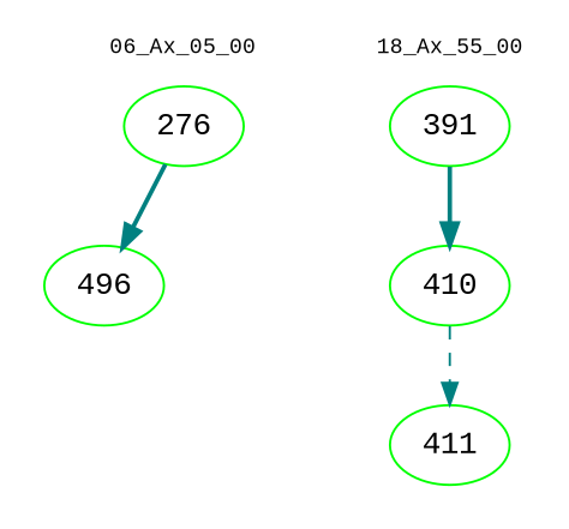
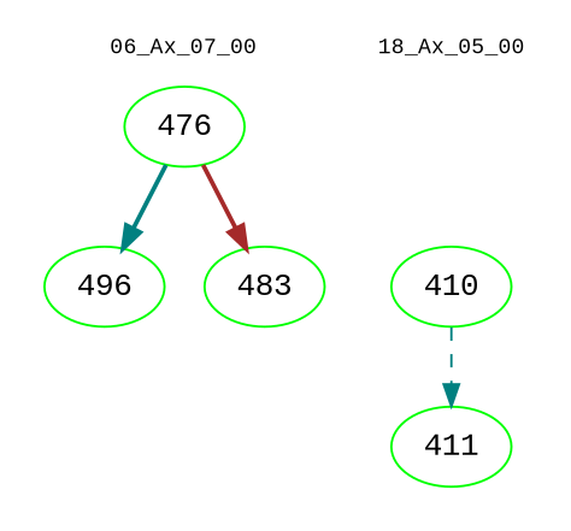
  digraph {
    fontname="Liberation Mono"
    node [color=green fontname="Liberation Mono"]
    edge [color=teal fontname="Liberation Mono" style=bold]
-   n1 [label=276]
+   n1 [label=476]
    n2 [label=496]
-   n4 [label=391]
+   n3 [label=483]
    n5 [label=411]
    n6 [label=410]
    subgraph cluster_1 {
      color=white
      fontsize=10
-     label="06_Ax_05_00"
+     label="06_Ax_07_00"
      n1
      n2
+     n3
    }
    subgraph cluster_2 {
      color=white
      fontsize=10
-     label="18_Ax_55_00"
-     n4
+     label="18_Ax_05_00"
      n5
      n6
    }
    n1 -> n2
-   n4 -> n6
+   n1 -> n3 [color=brown]
    n6 -> n5 [style=dashed]
  }
